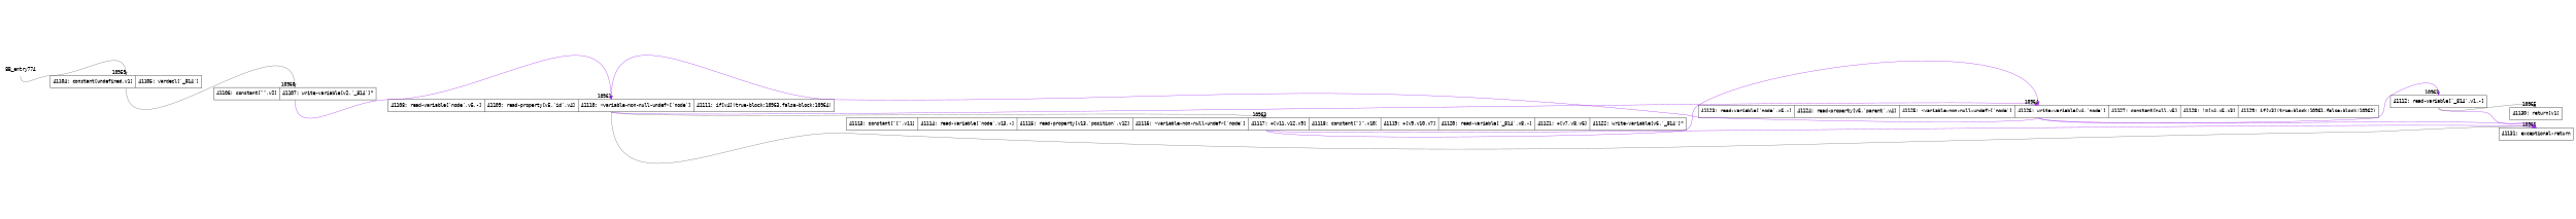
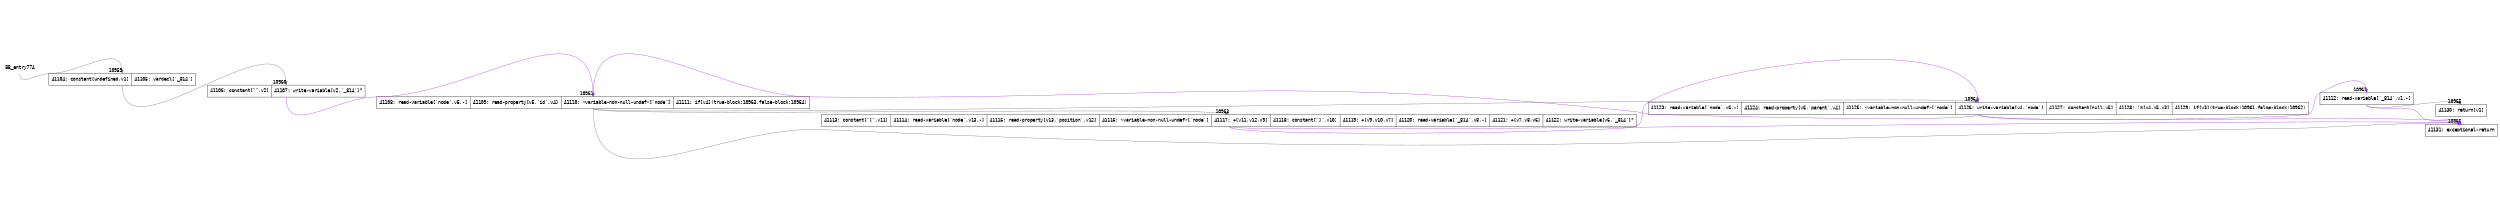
  digraph {
    fontname="DejaVu Sans Mono"
    rankdir=LR
    node [fontname="DejaVu Sans Mono" shape=record]
    edge [color=purple fontname="DejaVu Sans Mono" headport=n tailport=s]
    BB_entry774 [shape=none]
    n2 [label="{41104: constant[undefined,v1]|41105: vardecl['_814']}"]
    n3 [label="{41106: constant[\"\",v2]|41107: write-variable[v2,'_814']*}"]
    n4 [label="{41108: read-variable['node',v5,-]|41109: read-property[v5,'id',v4]|41110: \<variable-non-null-undef\>['node']|41111: if[v4](true-block:10963,false-block:10964)}"]
    n5 [label="{41113: constant[\"[\",v11]|41114: read-variable['node',v13,-]|41115: read-property[v13,'position',v12]|41116: \<variable-non-null-undef\>['node']|41117: +[v11,v12,v9]|41118: constant[\"]\",v10]|41119: +[v9,v10,v7]|41120: read-variable['_814',v8,-]|41121: +[v7,v8,v6]|41122: write-variable[v6,'_814']*}"]
    n6 [label="{41123: read-variable['node',v6,-]|41124: read-property[v6,'parent',v4]|41125: \<variable-non-null-undef\>['node']|41126: write-variable[v4,'node']|41127: constant[null,v5]|41128: !=[v4,v5,v3]|41129: if[v3](true-block:10961,false-block:10962)}"]
    n7 [label="{41131: exceptional-return}"]
    n8 [label="{41112: read-variable['_814',v1,-]}"]
    n9 [label="{41130: return[v1]}"]
    BB_entry774 -> n2 [color=gray40 headlabel="    10959"]
    n2 -> n3 [color=gray40 headlabel="      10960"]
    n3 -> n4 [headlabel="      10961"]
    n4 -> n5 [color=gray40 headlabel="      10963"]
-   n4 -> n6 [headlabel="      10964"]
+   n4 -> n6 [color=gray40 headlabel="      10964"]
    n4 -> n7 [color=gray40 headlabel="      10966"]
    n5 -> n6
    n5 -> n7
    n6 -> n4
    n6 -> n7
    n6 -> n8 [headlabel="      10962"]
    n8 -> n7
    n8 -> n9 [color=gray40 headlabel="      10965"]
  }
